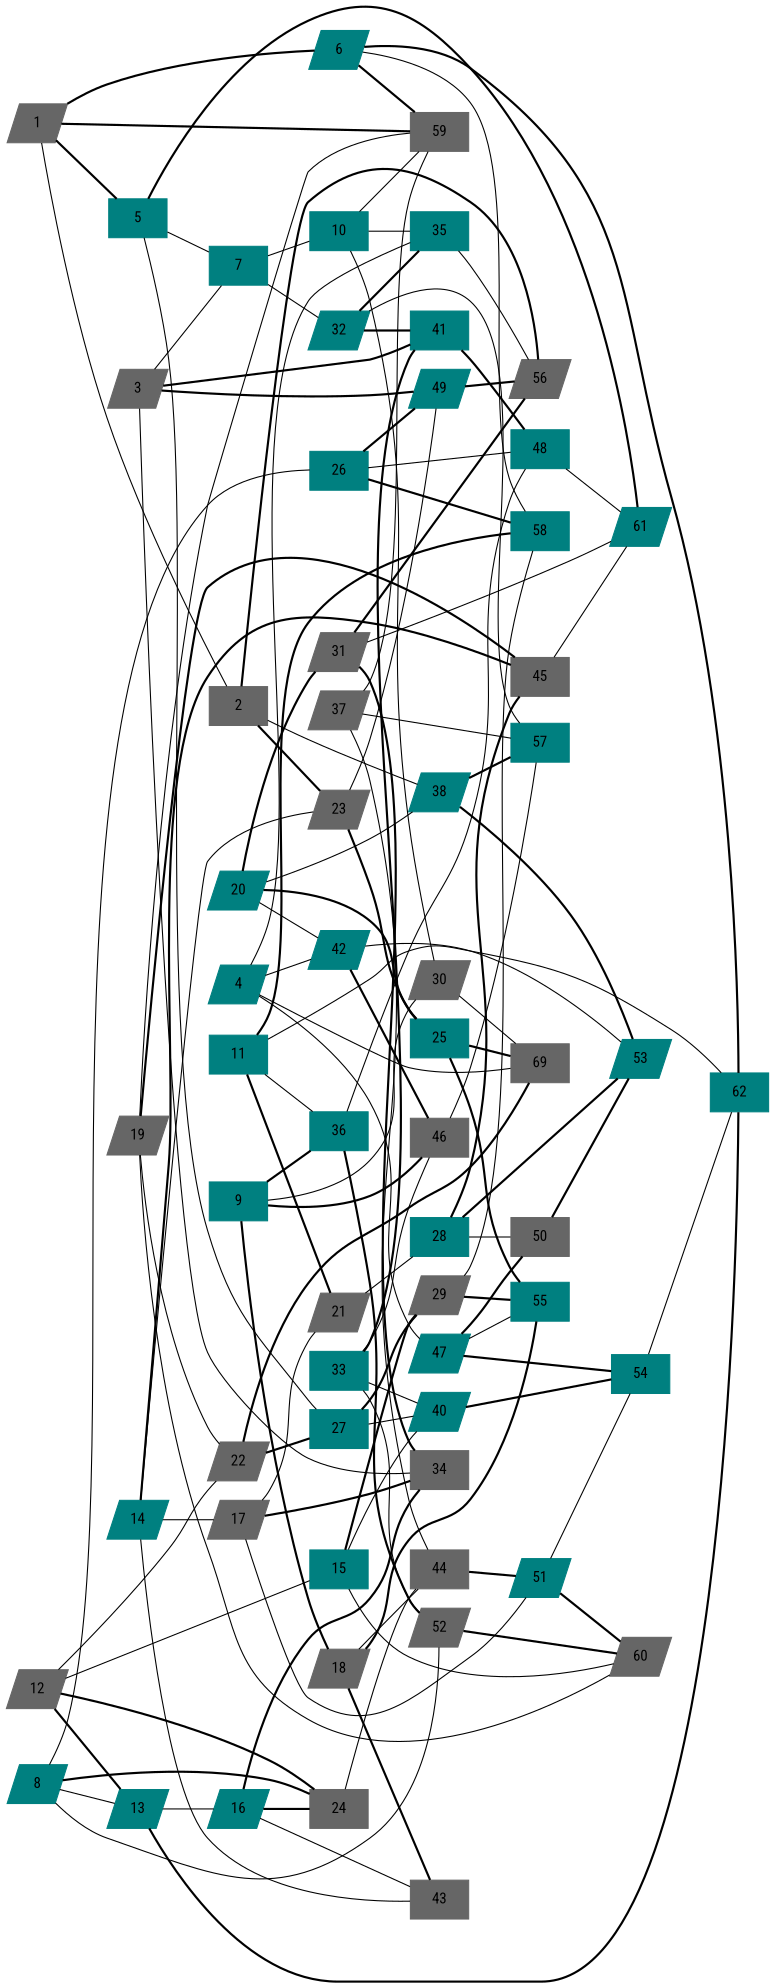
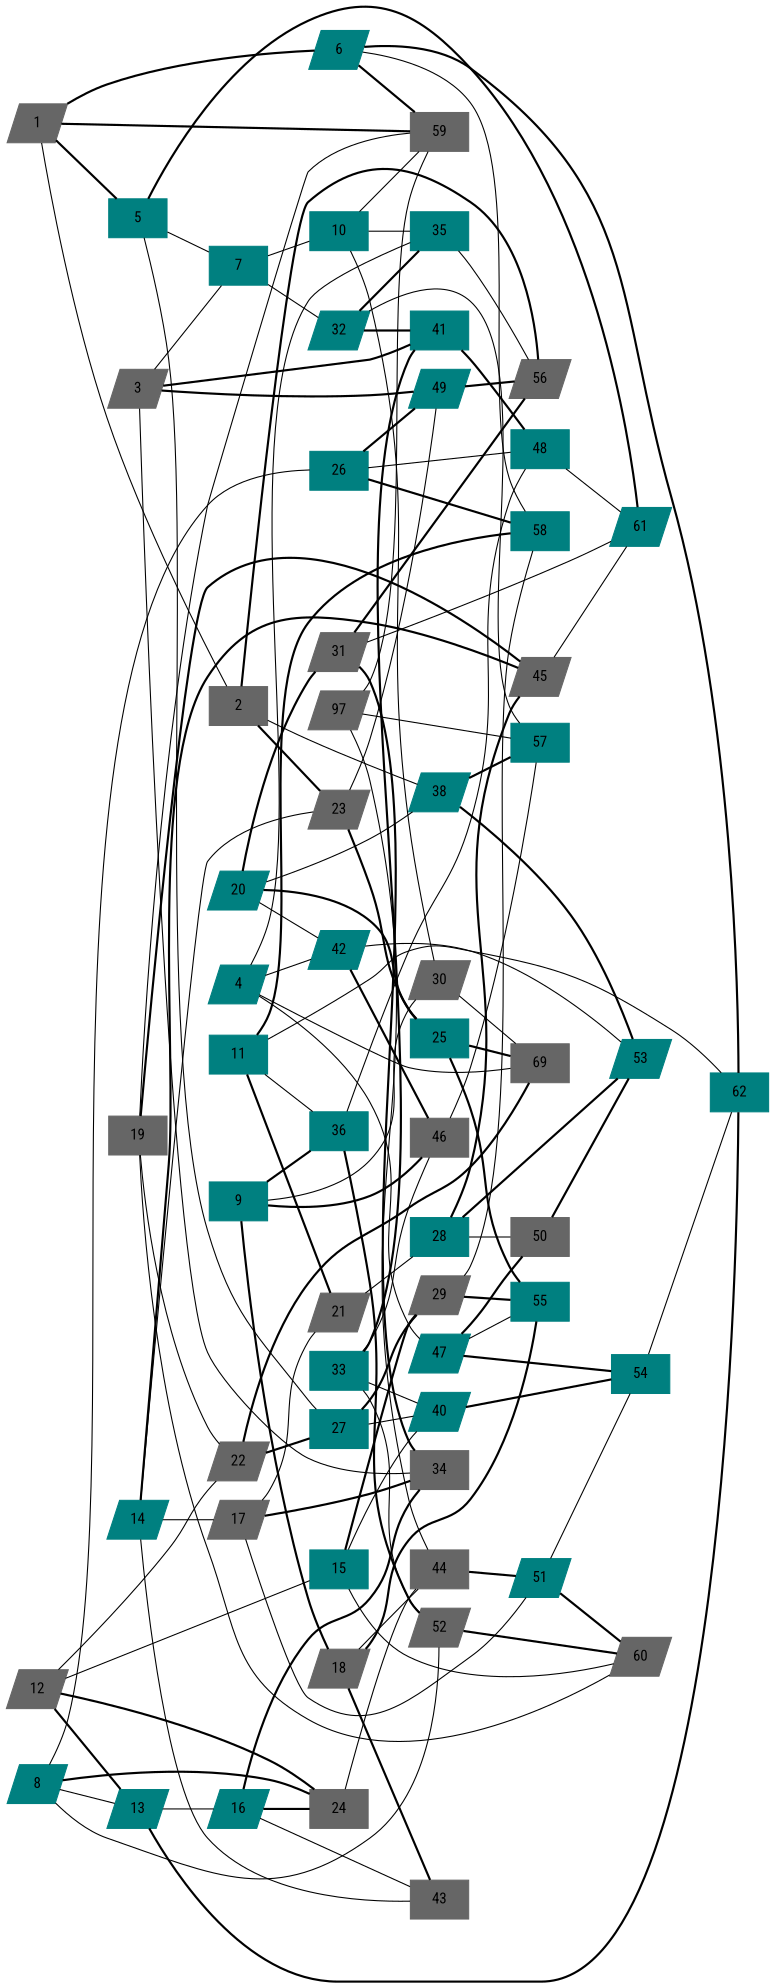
  graph {
    fontname="Roboto Condensed"
    rankdir=LR
    node [color=teal fontname="Roboto Condensed" shape=parallelogram style=filled]
    edge [fontname="Roboto Condensed" style=solid]
    1 [color=gray40]
    2 [color=gray40 shape=box]
    5 [shape=box]
    6
    59 [color=gray40 shape=box]
    23 [color=gray40]
    38
    56 [color=gray40]
    7 [shape=box]
    27 [shape=box]
    61
    58 [shape=box]
    62 [shape=box]
    21 [color=gray40]
    28 [shape=box]
    49
    25 [shape=box]
    53
    57 [shape=box]
    3 [color=gray40]
    34 [color=gray40 shape=box]
    41 [shape=box]
    10 [shape=box]
    32
    48 [shape=box]
    35 [shape=box]
    4
    n28 [color=gray40 label=69 shape=box]
    42
    47
    46 [color=gray40 shape=box]
    55 [shape=box]
    50 [color=gray40 shape=box]
    54 [shape=box]
    29 [color=gray40]
    40
    30 [color=gray40]
    8
    13
    24 [color=gray40 shape=box]
    26 [shape=box]
    52 [color=gray40]
    16
    44 [color=gray40 shape=box]
    60 [color=gray40]
    9 [shape=box]
    18 [color=gray40]
    36 [shape=box]
    43 [color=gray40 shape=box]
    11 [shape=box]
    12 [color=gray40]
    15 [shape=box]
    22 [color=gray40]
    14
    17 [color=gray40]
-   45 [color=gray40 shape=box]
+   45 [color=gray40]
    51
-   19 [color=gray40]
+   19 [color=gray40 shape=box]
    20
    31 [color=gray40]
    33 [shape=box]
-   37 [color=gray40]
+   37 [color=gray40 label=97]
    1 -- 2
    1 -- 5 [style=bold]
    1 -- 6 [style=bold]
    1 -- 59 [style=bold]
    2 -- 23 [style=bold]
    2 -- 38
    2 -- 56 [style=bold]
    5 -- 7
    5 -- 27
    5 -- 61 [style=bold]
    6 -- 59 [style=bold]
    6 -- 58
    6 -- 62 [style=bold]
    23 -- 49
    23 -- 25 [style=bold]
    38 -- 53 [style=bold]
    38 -- 57 [style=bold]
    7 -- 10
    7 -- 32
    27 -- 29 [style=bold]
    27 -- 40
    21 -- 28
    28 -- 53 [style=bold]
    28 -- 50
    28 -- 45 [style=bold]
    49 -- 56 [style=bold]
    25 -- n28 [style=bold]
    25 -- 55 [style=bold]
    3 -- 7
    3 -- 49 [style=bold]
    3 -- 34
    3 -- 41 [style=bold]
    41 -- 48 [style=bold]
    10 -- 59
    10 -- 35
    10 -- 30
    32 -- 57
    32 -- 41 [style=bold]
    32 -- 35 [style=bold]
    48 -- 61
    35 -- 56
    4 -- 35
    4 -- n28
    4 -- 42
    4 -- 47
    42 -- 53
    42 -- 46 [style=bold]
    47 -- 55
    47 -- 50 [style=bold]
    47 -- 54 [style=bold]
    46 -- 57
    50 -- 53 [style=bold]
    54 -- 62
    29 -- 58
    29 -- 55 [style=bold]
    40 -- 54 [style=bold]
    30 -- n28
    8 -- 13
    8 -- 24 [style=bold]
    8 -- 26
    8 -- 52
    13 -- 62 [style=bold]
    13 -- 16
    24 -- 44
    26 -- 58 [style=bold]
    26 -- 49 [style=bold]
    26 -- 48
    52 -- 60 [style=bold]
    16 -- 34 [style=bold]
    16 -- 24 [style=bold]
    16 -- 43
    44 -- 51 [style=bold]
    9 -- 46 [style=bold]
    9 -- 30
    9 -- 18 [style=bold]
    9 -- 36 [style=bold]
    18 -- 55 [style=bold]
    18 -- 44
    18 -- 43 [style=bold]
    36 -- 48
    36 -- 52 [style=bold]
    11 -- 58 [style=bold]
    11 -- 62
    11 -- 21 [style=bold]
    11 -- 36
    12 -- 13 [style=bold]
    12 -- 24 [style=bold]
    12 -- 15
    12 -- 22
    15 -- 29 [style=bold]
    15 -- 40
    15 -- 60
    22 -- 27 [style=bold]
    22 -- n28 [style=bold]
    14 -- 23
    14 -- 43
    14 -- 17
    14 -- 45 [style=bold]
    17 -- 21
    17 -- 34 [style=bold]
    17 -- 51
    45 -- 61
    51 -- 54
    51 -- 60 [style=bold]
    19 -- 59
    19 -- 60
    19 -- 22
    19 -- 45 [style=bold]
    20 -- 38
    20 -- 25 [style=bold]
    20 -- 42
    20 -- 31 [style=bold]
    31 -- 56 [style=bold]
    31 -- 61
    31 -- 34 [style=bold]
    33 -- 41 [style=bold]
    33 -- 46
    33 -- 40
    33 -- 52
    37 -- 59
    37 -- 57
    37 -- 44
  }
